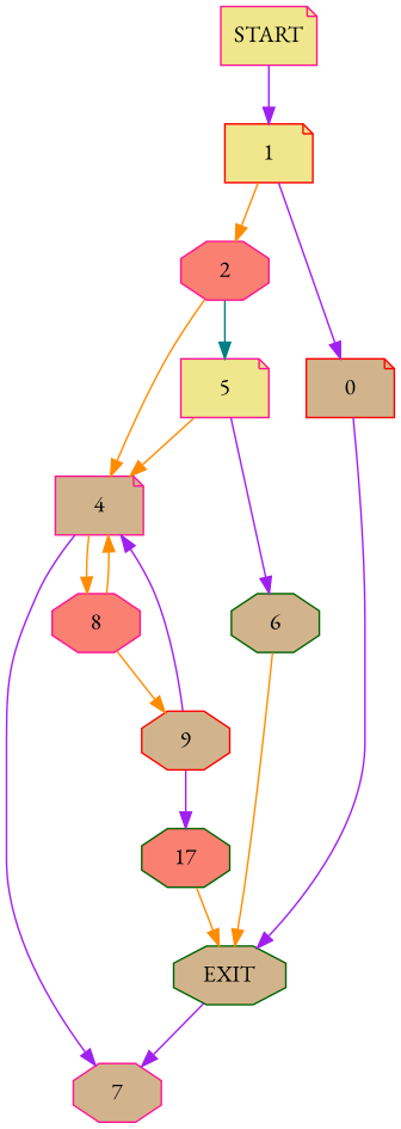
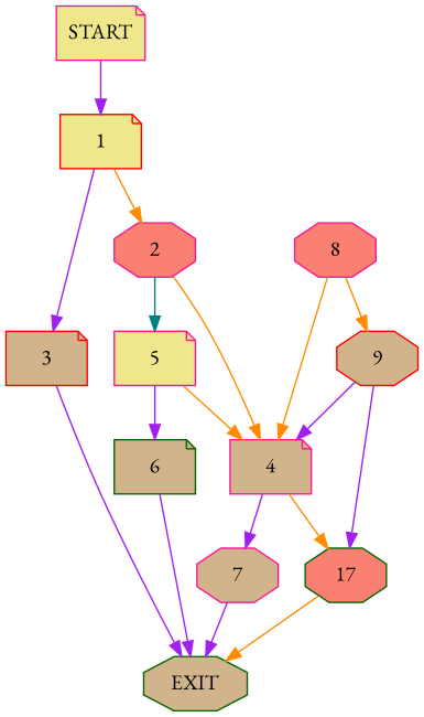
  digraph {
    fontname="EB Garamond"
    node [color=deeppink fillcolor=tan fontname="EB Garamond" shape=octagon style=filled]
    edge [color=purple fontname="EB Garamond"]
    n1 [fillcolor=khaki label=START shape=note]
    1 [color=red fillcolor=khaki shape=note]
    2 [fillcolor=salmon]
-   3 [color=red shape=note label=0]
+   3 [color=red shape=note]
    n5 [color=darkgreen label=EXIT]
    4 [shape=note]
    5 [fillcolor=khaki shape=note]
    7
    8 [fillcolor=salmon]
-   6 [color=darkgreen]
+   6 [color=darkgreen shape=note]
    9 [color=red]
    n12 [color=darkgreen fillcolor=salmon label=17]
    n1 -> 1
    1 -> 2 [color=darkorange]
    1 -> 3
    2 -> 4 [color=darkorange]
    2 -> 5 [color=teal]
    3 -> n5
    4 -> 7
-   4 -> 8 [color=darkorange]
+   4 -> n12 [color=darkorange]
    5 -> 4 [color=darkorange]
    5 -> 6
-   n5 -> 7
+   7 -> n5
    8 -> 4 [color=darkorange]
    8 -> 9 [color=darkorange]
-   6 -> n5 [color=darkorange]
+   6 -> n5
    9 -> 4
    9 -> n12
    n12 -> n5 [color=darkorange]
  }
